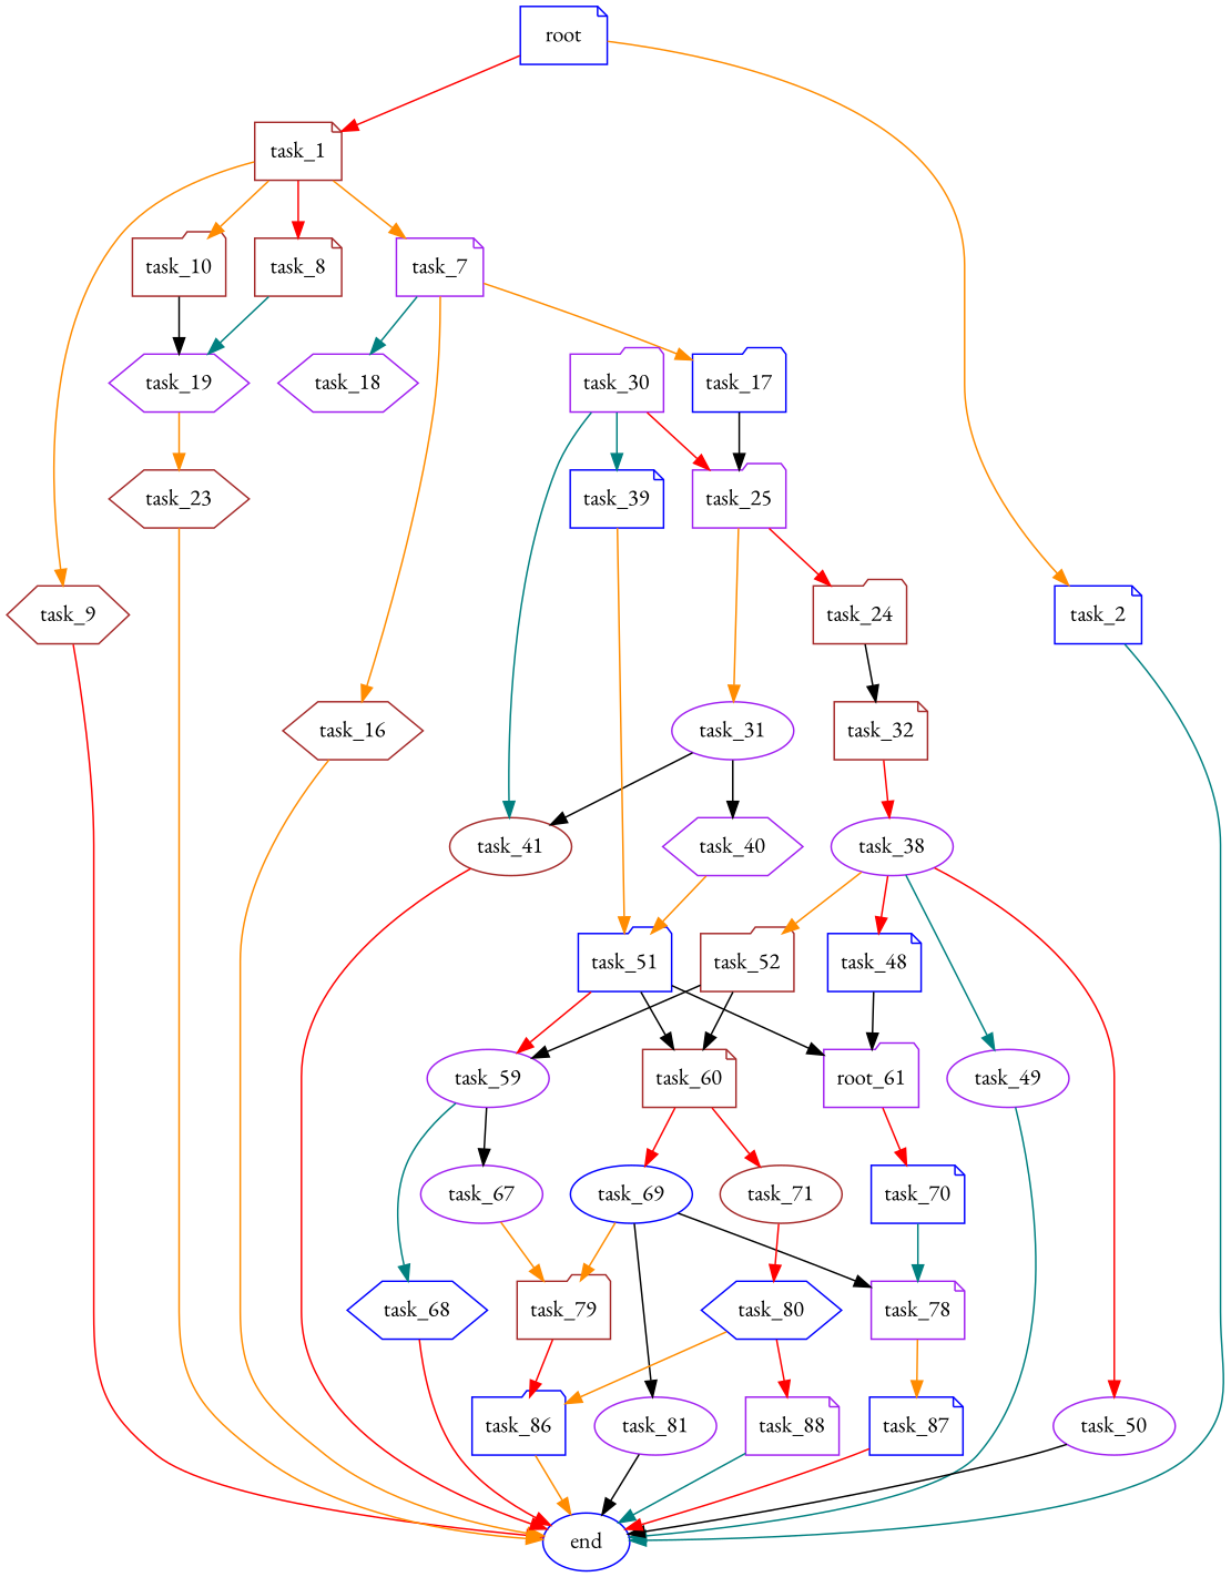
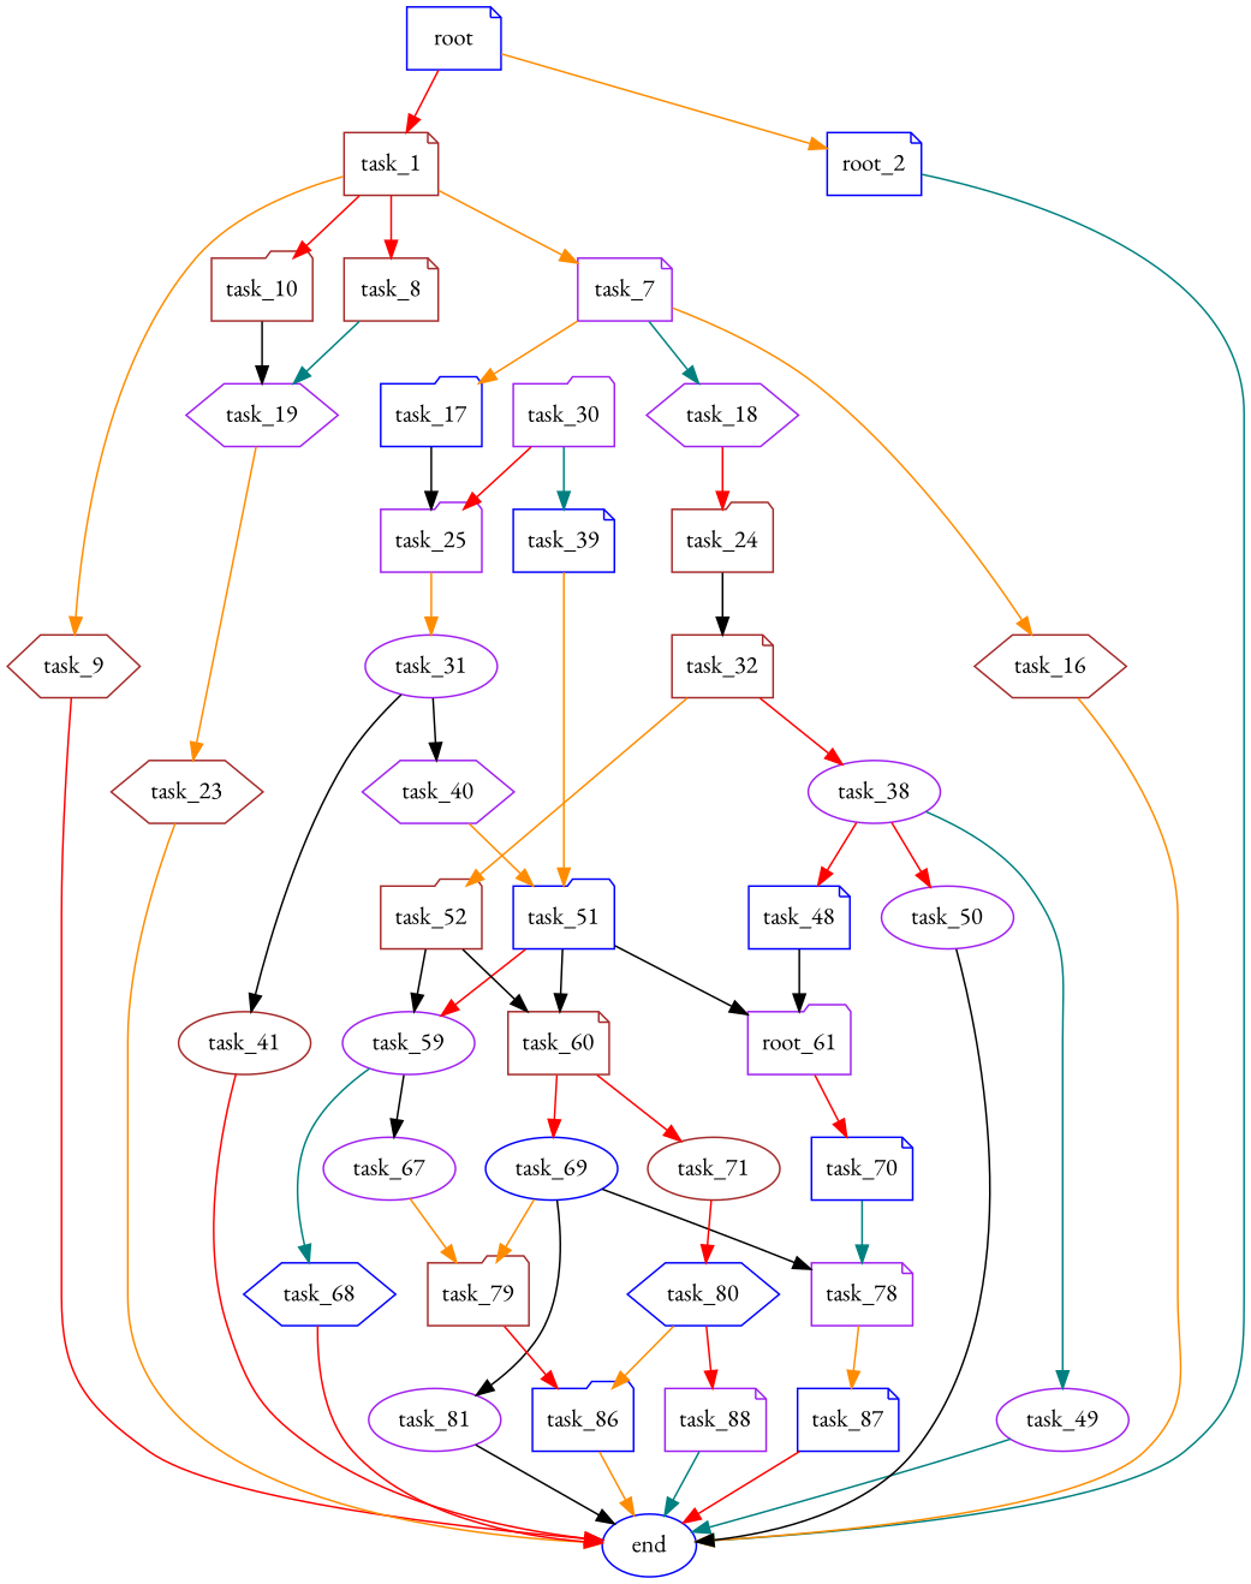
  digraph {
    fontname="EB Garamond"
    node [color=purple fontname="EB Garamond" shape=note]
    edge [color=red fontname="EB Garamond"]
    root [color=blue]
    task_1 [color=brown]
-   task_2 [color=blue]
+   task_2 [color=blue label=root_2]
    task_7
    task_8 [color=brown]
    task_9 [color=brown shape=hexagon]
    task_10 [color=brown shape=folder]
    end [color=blue shape=ellipse]
    task_16 [color=brown shape=hexagon]
    task_17 [color=blue shape=folder]
    task_18 [shape=hexagon]
    task_19 [shape=hexagon]
    task_25 [shape=folder]
    task_24 [color=brown shape=folder]
    task_23 [color=brown shape=hexagon]
    task_31 [shape=ellipse]
    task_32 [color=brown]
    task_38 [shape=ellipse]
    task_30 [shape=folder]
    task_39 [color=blue]
    task_41 [color=brown shape=ellipse]
    task_40 [shape=hexagon]
    task_51 [color=blue shape=folder]
    task_48 [color=blue]
    task_49 [shape=ellipse]
    task_50 [shape=ellipse]
    task_52 [color=brown shape=folder]
    n28 [label=root_61 shape=folder]
    task_59 [shape=ellipse]
    task_60 [color=brown]
    task_70 [color=blue]
    task_67 [shape=ellipse]
    task_68 [color=blue shape=hexagon]
    task_69 [color=blue shape=ellipse]
    task_71 [color=brown shape=ellipse]
    task_79 [color=brown shape=folder]
    task_78
    task_81 [shape=ellipse]
    task_80 [color=blue shape=hexagon]
    task_86 [color=blue shape=folder]
    task_87 [color=blue]
    task_88
    root -> task_1
    root -> task_2 [color=darkorange]
    task_1 -> task_7 [color=darkorange]
    task_1 -> task_8
    task_1 -> task_9 [color=darkorange]
-   task_1 -> task_10 [color=darkorange]
+   task_1 -> task_10
    task_2 -> end [color=teal]
    task_7 -> task_16 [color=darkorange]
    task_7 -> task_17 [color=darkorange]
    task_7 -> task_18 [color=teal]
    task_8 -> task_19 [color=teal]
    task_9 -> end
    task_10 -> task_19 [color=black]
    task_16 -> end [color=darkorange]
    task_17 -> task_25 [color=black]
-   task_25 -> task_24
+   task_18 -> task_24
    task_19 -> task_23 [color=darkorange]
    task_25 -> task_31 [color=darkorange]
    task_24 -> task_32 [color=black]
    task_23 -> end [color=darkorange]
    task_31 -> task_41 [color=black]
    task_31 -> task_40 [color=black]
    task_32 -> task_38
    task_38 -> task_48
    task_38 -> task_49 [color=teal]
    task_38 -> task_50
-   task_38 -> task_52 [color=darkorange]
+   task_32 -> task_52 [color=darkorange]
    task_30 -> task_25
    task_30 -> task_39 [color=teal]
-   task_30 -> task_41 [color=teal]
    task_39 -> task_51 [color=darkorange]
    task_41 -> end
    task_40 -> task_51 [color=darkorange]
    task_51 -> n28 [color=black]
    task_51 -> task_59
    task_51 -> task_60 [color=black]
    task_48 -> n28 [color=black]
    task_49 -> end [color=teal]
    task_50 -> end [color=black]
    task_52 -> task_59 [color=black]
    task_52 -> task_60 [color=black]
    n28 -> task_70
    task_59 -> task_67 [color=black]
    task_59 -> task_68 [color=teal]
    task_60 -> task_69
    task_60 -> task_71
    task_70 -> task_78 [color=teal]
    task_67 -> task_79 [color=darkorange]
    task_68 -> end
    task_69 -> task_79 [color=darkorange]
    task_69 -> task_78 [color=black]
    task_69 -> task_81 [color=black]
    task_71 -> task_80
    task_79 -> task_86
    task_78 -> task_87 [color=darkorange]
    task_81 -> end [color=black]
    task_80 -> task_86 [color=darkorange]
    task_80 -> task_88
    task_86 -> end [color=darkorange]
    task_87 -> end
    task_88 -> end [color=teal]
  }
